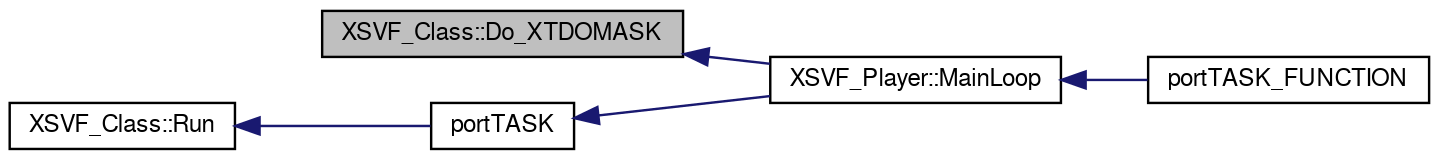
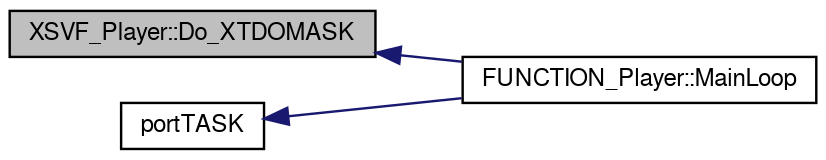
  digraph {
    rankdir=LR
    node [color=black fontname=FreeSans fontsize=10 shape=record]
    edge [color=midnightblue dir=back fontname=FreeSans fontsize=10 labelfontname=FreeSans labelfontsize=10 style=solid]
-   n1 [fillcolor=grey75 fontcolor=black height=0.2 label="XSVF_Class::Do_XTDOMASK" style=filled width=0.4]
-   n2 [height=0.2 label="XSVF_Player::MainLoop" width=0.4]
-   n3 [height=0.2 label="XSVF_Class::Run" width=0.4]
+   n1 [fillcolor=grey75 fontcolor=black height=0.2 label="XSVF_Player::Do_XTDOMASK" style=filled width=0.4]
+   n2 [height=0.2 label="FUNCTION_Player::MainLoop" width=0.4]
    n4 [height=0.2 label=portTASK width=0.4]
-   n5 [height=0.2 label=portTASK_FUNCTION width=0.4]
    n1 -> n2
-   n2 -> n5
-   n3 -> n4
    n4 -> n2
  }
